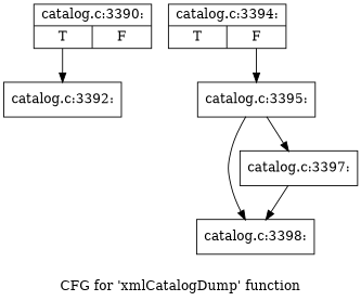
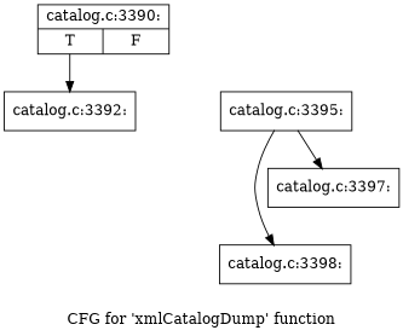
  digraph {
    label="CFG for 'xmlCatalogDump' function"
    node [shape=record]
    n1 [label="{catalog.c:3390:|{<s0>T|<s1>F}}"]
    n2 [label="{catalog.c:3392:}"]
-   n3 [label="{catalog.c:3394:|{<s0>T|<s1>F}}"]
    n4 [label="{catalog.c:3395:}"]
    n5 [label="{catalog.c:3398:}"]
    n6 [label="{catalog.c:3397:}"]
    n1 -> n2 [tailport=s0]
-   n3 -> n4 [tailport=s1]
    n4 -> n5
    n4 -> n6
-   n6 -> n5
  }
